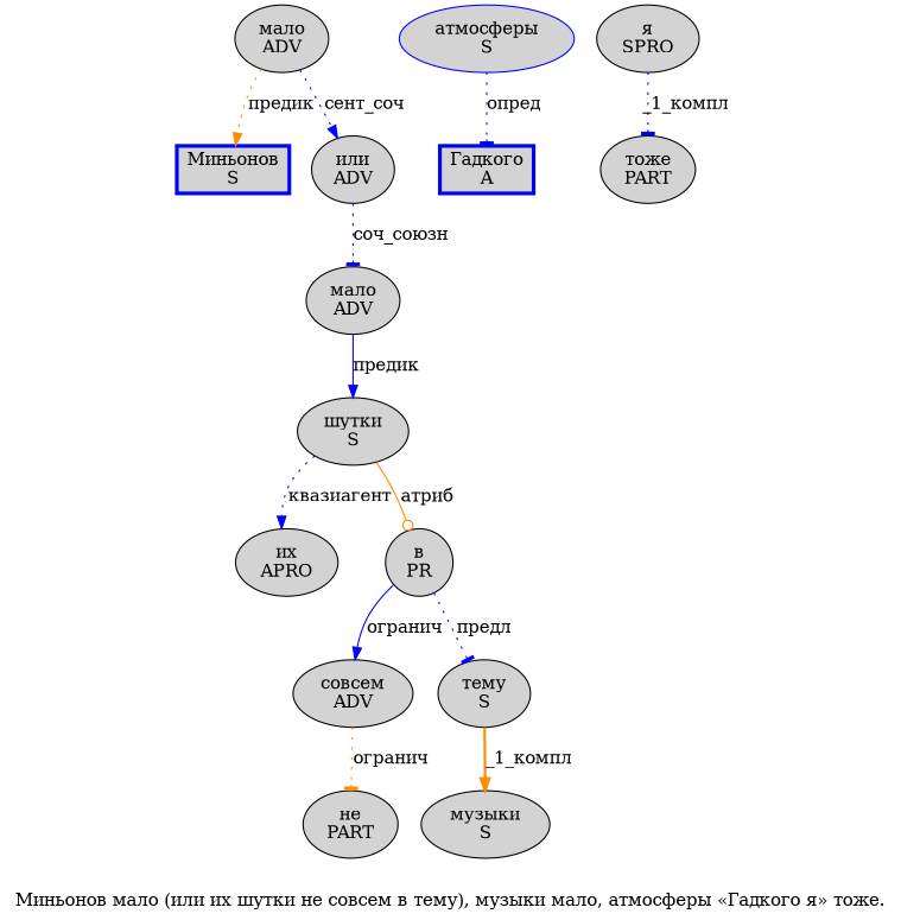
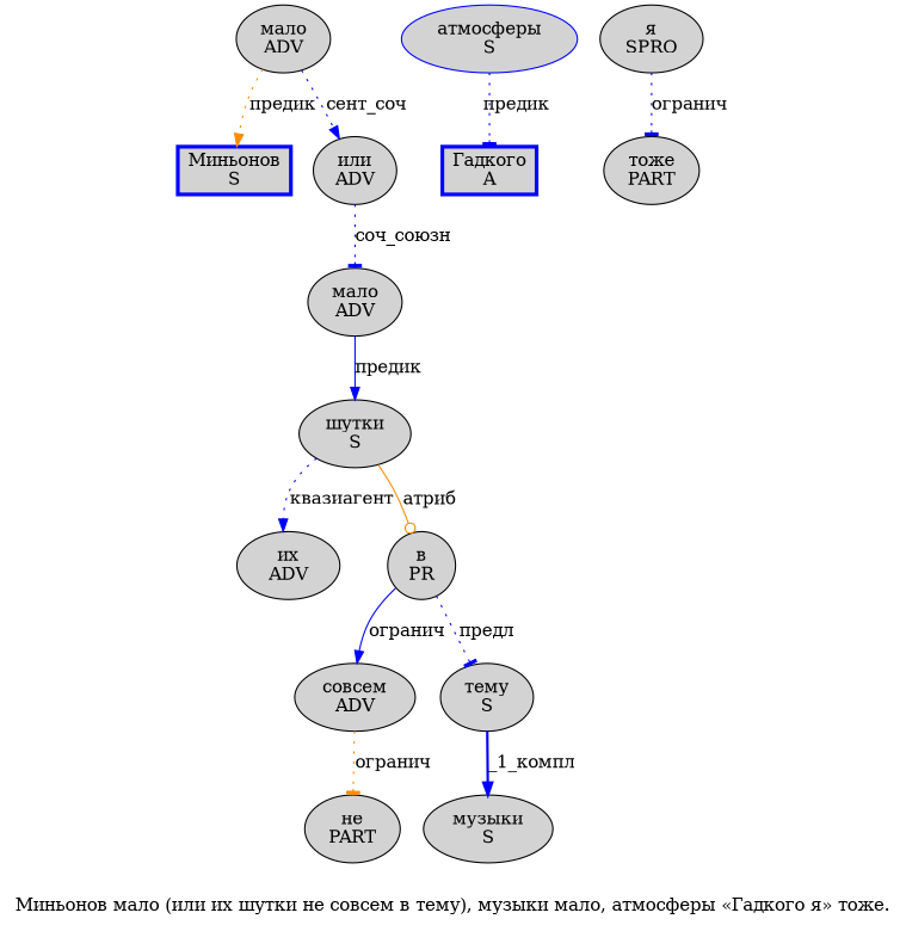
  digraph {
    fontname="DejaVu Serif"
    label="Миньонов мало (или их шутки не совсем в тему), музыки мало, атмосферы «Гадкого я» тоже."
    node [fillcolor=lightgray fontname="DejaVu Serif" penwidth=1 shape=ellipse style=filled]
    edge [arrowhead=normal color=blue fontname="DejaVu Serif" style=dotted]
    n1 [color=blue label="Миньонов\nS" penwidth=3 shape=box]
    n2 [label="мало\nADV"]
    n3 [label="или\nADV"]
    n4 [label="мало\nADV"]
    n5 [label="шутки\nS"]
-   n6 [label="их\nAPRO"]
+   n6 [label="их\nADV"]
    n7 [label="в\nPR"]
    n8 [label="совсем\nADV"]
    n9 [label="тему\nS"]
    n10 [label="не\nPART"]
    n11 [label="музыки\nS"]
    n12 [color=blue label="атмосферы\nS"]
    n13 [color=blue label="Гадкого\nA" penwidth=3 shape=box]
    n14 [label="я\nSPRO"]
    n15 [label="тоже\nPART"]
    n2 -> n1 [color=darkorange label="предик"]
    n2 -> n3 [label="сент_соч"]
    n3 -> n4 [arrowhead=tee label="соч_союзн"]
    n4 -> n5 [label="предик" style=solid]
    n5 -> n6 [label="квазиагент"]
    n5 -> n7 [arrowhead=odot color=darkorange label="атриб" style=solid]
    n7 -> n8 [label="огранич" style=solid]
    n7 -> n9 [arrowhead=tee label="предл"]
    n8 -> n10 [arrowhead=tee color=darkorange label="огранич"]
-   n9 -> n11 [color=darkorange label="_1_компл" style=bold]
-   n12 -> n13 [arrowhead=tee label="опред"]
-   n14 -> n15 [arrowhead=tee label="_1_компл"]
+   n9 -> n11 [label="_1_компл" style=bold]
+   n12 -> n13 [arrowhead=tee label="предик"]
+   n14 -> n15 [arrowhead=tee label="огранич"]
  }
